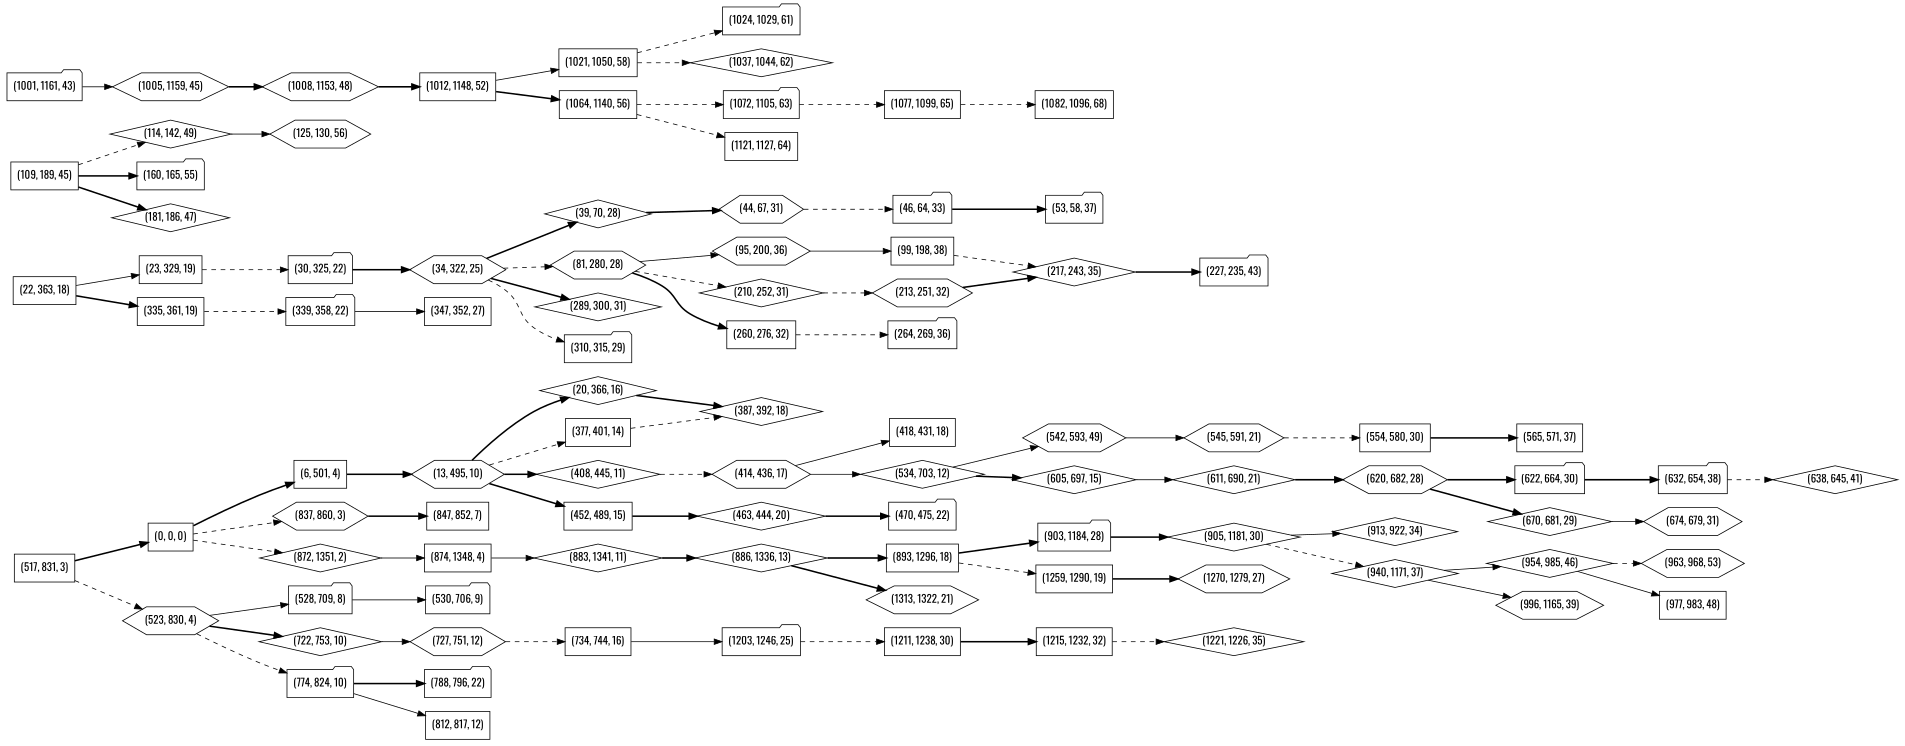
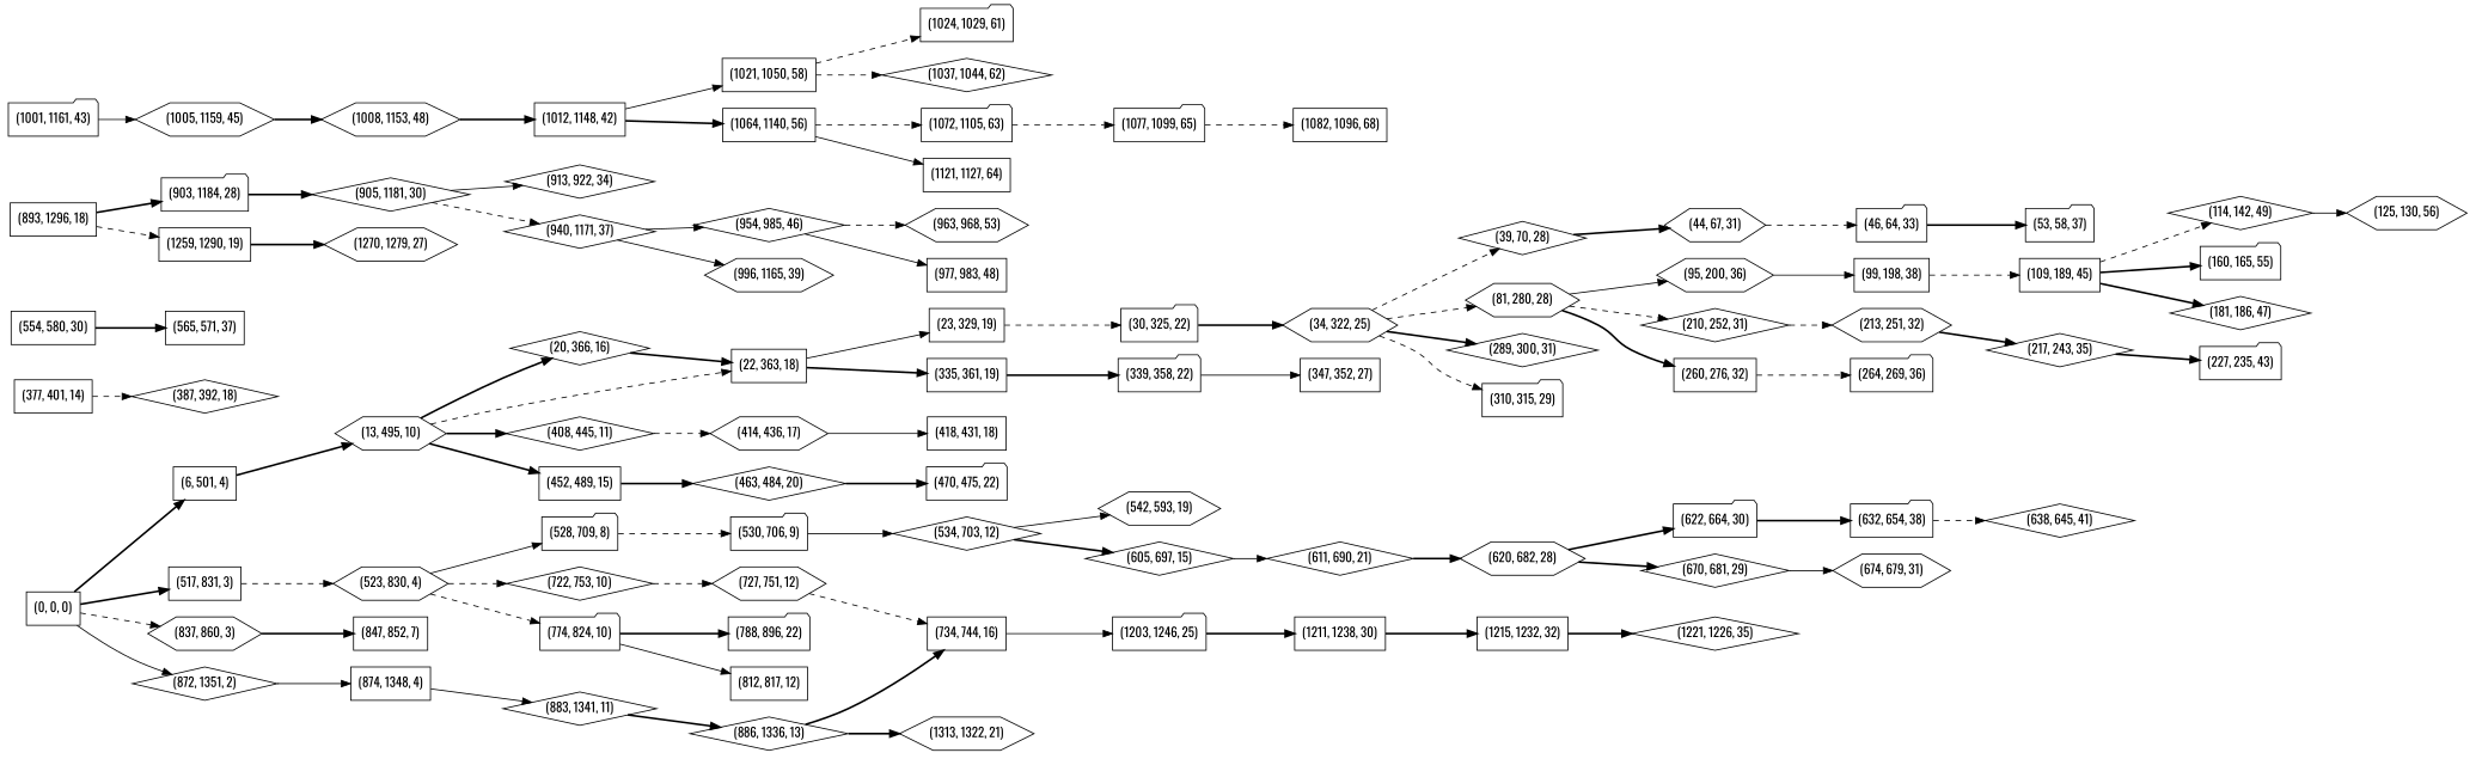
  digraph {
    fontname=Oswald
    rankdir=LR
    node [fontname=Oswald shape=box]
    edge [fontname=Oswald style=bold]
    "(0, 0, 0)"
    "(6, 501, 4)"
    "(517, 831, 3)"
    "(837, 860, 3)" [shape=hexagon]
    "(872, 1351, 2)" [shape=diamond]
    "(13, 495, 10)" [shape=hexagon]
    "(523, 830, 4)" [shape=hexagon]
    "(847, 852, 7)"
    "(874, 1348, 4)"
    "(20, 366, 16)" [shape=diamond]
    "(377, 401, 14)"
    "(408, 445, 11)" [shape=diamond]
    "(452, 489, 15)"
    "(22, 363, 18)"
    "(387, 392, 18)" [shape=diamond]
    "(414, 436, 17)" [shape=hexagon]
-   "(463, 484, 20)" [shape=diamond label="(463, 444, 20)"]
+   "(463, 484, 20)" [shape=diamond]
    "(23, 329, 19)"
    "(335, 361, 19)"
    "(30, 325, 22)" [shape=folder]
    "(339, 358, 22)" [shape=folder]
    "(34, 322, 25)" [shape=hexagon]
    "(39, 70, 28)" [shape=diamond]
    "(81, 280, 28)" [shape=hexagon]
    "(289, 300, 31)" [shape=diamond]
    "(310, 315, 29)" [shape=folder]
    "(44, 67, 31)" [shape=hexagon]
    "(95, 200, 36)" [shape=hexagon]
    "(210, 252, 31)" [shape=diamond]
    "(260, 276, 32)"
    "(46, 64, 33)" [shape=folder]
    "(53, 58, 37)" [shape=folder]
    "(99, 198, 38)"
    "(213, 251, 32)" [shape=hexagon]
    "(264, 269, 36)" [shape=folder]
    "(109, 189, 45)"
    "(114, 142, 49)" [shape=diamond]
    "(160, 165, 55)" [shape=folder]
    "(181, 186, 47)" [shape=diamond]
    "(125, 130, 56)" [shape=hexagon]
    "(217, 243, 35)" [shape=diamond]
    "(227, 235, 43)" [shape=folder]
    "(347, 352, 27)"
    "(418, 431, 18)"
    "(470, 475, 22)" [shape=folder]
    "(528, 709, 8)" [shape=folder]
    "(722, 753, 10)" [shape=diamond]
    "(774, 824, 10)" [shape=folder]
    "(530, 706, 9)" [shape=folder]
    "(727, 751, 12)" [shape=hexagon]
-   "(788, 796, 22)" [shape=folder]
+   "(788, 796, 22)" [shape=folder label="(788, 896, 22)"]
    "(812, 817, 12)"
    "(534, 703, 12)" [shape=diamond]
-   "(542, 593, 19)" [shape=hexagon label="(542, 593, 49)"]
+   "(542, 593, 19)" [shape=hexagon]
    "(605, 697, 15)" [shape=diamond]
-   "(545, 591, 21)" [shape=hexagon]
    "(611, 690, 21)" [shape=diamond]
    "(554, 580, 30)"
    "(565, 571, 37)"
    "(620, 682, 28)" [shape=hexagon]
    "(622, 664, 30)" [shape=folder]
    "(670, 681, 29)" [shape=diamond]
    "(632, 654, 38)" [shape=folder]
    "(674, 679, 31)" [shape=hexagon]
    "(638, 645, 41)" [shape=diamond]
    "(734, 744, 16)"
    "(1203, 1246, 25)" [shape=folder]
    "(883, 1341, 11)" [shape=diamond]
    "(886, 1336, 13)" [shape=diamond]
    "(893, 1296, 18)"
    "(1313, 1322, 21)" [shape=hexagon]
    "(903, 1184, 28)" [shape=folder]
    "(1259, 1290, 19)"
    "(905, 1181, 30)" [shape=diamond]
    "(1211, 1238, 30)"
    "(1270, 1279, 27)" [shape=hexagon]
    "(913, 922, 34)" [shape=diamond]
    "(940, 1171, 37)" [shape=diamond]
    "(954, 985, 46)" [shape=diamond]
    "(996, 1165, 39)" [shape=hexagon]
    "(963, 968, 53)" [shape=hexagon]
    "(977, 983, 48)"
    "(1001, 1161, 43)" [shape=folder]
    "(1005, 1159, 45)" [shape=hexagon]
    "(1008, 1153, 48)" [shape=hexagon]
-   "(1012, 1148, 52)"
+   "(1012, 1148, 52)" [label="(1012, 1148, 42)"]
    "(1021, 1050, 58)"
    "(1064, 1140, 56)"
    "(1024, 1029, 61)" [shape=folder]
    "(1037, 1044, 62)" [shape=diamond]
    "(1072, 1105, 63)" [shape=folder]
    "(1121, 1127, 64)"
-   "(1077, 1099, 65)"
+   "(1077, 1099, 65)" [shape=folder]
    "(1082, 1096, 68)"
    "(1215, 1232, 32)"
    "(1221, 1226, 35)" [shape=diamond]
    "(0, 0, 0)" -> "(6, 501, 4)"
-   "(517, 831, 3)" -> "(0, 0, 0)"
+   "(0, 0, 0)" -> "(517, 831, 3)"
    "(0, 0, 0)" -> "(837, 860, 3)" [style=dashed]
-   "(0, 0, 0)" -> "(872, 1351, 2)" [style=dashed]
+   "(0, 0, 0)" -> "(872, 1351, 2)" [style=solid]
    "(6, 501, 4)" -> "(13, 495, 10)"
    "(517, 831, 3)" -> "(523, 830, 4)" [style=dashed]
    "(837, 860, 3)" -> "(847, 852, 7)"
    "(872, 1351, 2)" -> "(874, 1348, 4)" [style=solid]
    "(13, 495, 10)" -> "(20, 366, 16)"
-   "(13, 495, 10)" -> "(377, 401, 14)" [style=dashed]
+   "(13, 495, 10)" -> "(22, 363, 18)" [style=dashed]
    "(13, 495, 10)" -> "(408, 445, 11)"
    "(13, 495, 10)" -> "(452, 489, 15)"
    "(523, 830, 4)" -> "(528, 709, 8)" [style=solid]
-   "(523, 830, 4)" -> "(722, 753, 10)"
+   "(523, 830, 4)" -> "(722, 753, 10)" [style=dashed]
    "(523, 830, 4)" -> "(774, 824, 10)" [style=dashed]
    "(874, 1348, 4)" -> "(883, 1341, 11)" [style=solid]
-   "(20, 366, 16)" -> "(387, 392, 18)"
+   "(20, 366, 16)" -> "(22, 363, 18)"
    "(377, 401, 14)" -> "(387, 392, 18)" [style=dashed]
    "(408, 445, 11)" -> "(414, 436, 17)" [style=dashed]
    "(452, 489, 15)" -> "(463, 484, 20)"
    "(22, 363, 18)" -> "(23, 329, 19)" [style=solid]
    "(22, 363, 18)" -> "(335, 361, 19)"
    "(414, 436, 17)" -> "(418, 431, 18)" [style=solid]
    "(463, 484, 20)" -> "(470, 475, 22)"
    "(23, 329, 19)" -> "(30, 325, 22)" [style=dashed]
-   "(335, 361, 19)" -> "(339, 358, 22)" [style=dashed]
+   "(335, 361, 19)" -> "(339, 358, 22)"
    "(30, 325, 22)" -> "(34, 322, 25)"
    "(339, 358, 22)" -> "(347, 352, 27)" [style=solid]
-   "(34, 322, 25)" -> "(39, 70, 28)"
+   "(34, 322, 25)" -> "(39, 70, 28)" [style=dashed]
    "(34, 322, 25)" -> "(81, 280, 28)" [style=dashed]
    "(34, 322, 25)" -> "(289, 300, 31)"
    "(34, 322, 25)" -> "(310, 315, 29)" [style=dashed]
    "(39, 70, 28)" -> "(44, 67, 31)"
    "(81, 280, 28)" -> "(95, 200, 36)" [style=solid]
    "(81, 280, 28)" -> "(210, 252, 31)" [style=dashed]
    "(81, 280, 28)" -> "(260, 276, 32)"
    "(44, 67, 31)" -> "(46, 64, 33)" [style=dashed]
    "(95, 200, 36)" -> "(99, 198, 38)" [style=solid]
    "(210, 252, 31)" -> "(213, 251, 32)" [style=dashed]
    "(260, 276, 32)" -> "(264, 269, 36)" [style=dashed]
    "(46, 64, 33)" -> "(53, 58, 37)"
-   "(99, 198, 38)" -> "(217, 243, 35)" [style=dashed]
+   "(99, 198, 38)" -> "(109, 189, 45)" [style=dashed]
    "(213, 251, 32)" -> "(217, 243, 35)"
    "(109, 189, 45)" -> "(114, 142, 49)" [style=dashed]
    "(109, 189, 45)" -> "(160, 165, 55)"
    "(109, 189, 45)" -> "(181, 186, 47)"
    "(114, 142, 49)" -> "(125, 130, 56)" [style=solid]
    "(217, 243, 35)" -> "(227, 235, 43)"
-   "(528, 709, 8)" -> "(530, 706, 9)" [style=solid]
-   "(722, 753, 10)" -> "(727, 751, 12)" [style=solid]
+   "(528, 709, 8)" -> "(530, 706, 9)" [style=dashed]
+   "(722, 753, 10)" -> "(727, 751, 12)" [style=dashed]
    "(774, 824, 10)" -> "(788, 796, 22)"
    "(774, 824, 10)" -> "(812, 817, 12)" [style=solid]
-   "(414, 436, 17)" -> "(534, 703, 12)" [style=solid]
+   "(530, 706, 9)" -> "(534, 703, 12)" [style=solid]
    "(727, 751, 12)" -> "(734, 744, 16)" [style=dashed]
    "(534, 703, 12)" -> "(542, 593, 19)" [style=solid]
    "(534, 703, 12)" -> "(605, 697, 15)"
-   "(542, 593, 19)" -> "(545, 591, 21)" [style=solid]
    "(605, 697, 15)" -> "(611, 690, 21)" [style=solid]
-   "(545, 591, 21)" -> "(554, 580, 30)" [style=dashed]
    "(611, 690, 21)" -> "(620, 682, 28)"
    "(554, 580, 30)" -> "(565, 571, 37)"
    "(620, 682, 28)" -> "(622, 664, 30)"
    "(620, 682, 28)" -> "(670, 681, 29)"
    "(622, 664, 30)" -> "(632, 654, 38)"
    "(670, 681, 29)" -> "(674, 679, 31)" [style=solid]
    "(632, 654, 38)" -> "(638, 645, 41)" [style=dashed]
    "(734, 744, 16)" -> "(1203, 1246, 25)" [style=solid]
-   "(1203, 1246, 25)" -> "(1211, 1238, 30)" [style=dashed]
+   "(1203, 1246, 25)" -> "(1211, 1238, 30)"
    "(883, 1341, 11)" -> "(886, 1336, 13)"
-   "(886, 1336, 13)" -> "(893, 1296, 18)"
+   "(886, 1336, 13)" -> "(734, 744, 16)"
    "(886, 1336, 13)" -> "(1313, 1322, 21)"
    "(893, 1296, 18)" -> "(903, 1184, 28)"
    "(893, 1296, 18)" -> "(1259, 1290, 19)" [style=dashed]
    "(903, 1184, 28)" -> "(905, 1181, 30)"
    "(1259, 1290, 19)" -> "(1270, 1279, 27)"
    "(905, 1181, 30)" -> "(913, 922, 34)" [style=solid]
    "(905, 1181, 30)" -> "(940, 1171, 37)" [style=dashed]
    "(1211, 1238, 30)" -> "(1215, 1232, 32)"
    "(940, 1171, 37)" -> "(954, 985, 46)" [style=solid]
    "(940, 1171, 37)" -> "(996, 1165, 39)" [style=solid]
    "(954, 985, 46)" -> "(963, 968, 53)" [style=dashed]
    "(954, 985, 46)" -> "(977, 983, 48)" [style=solid]
    "(1001, 1161, 43)" -> "(1005, 1159, 45)" [style=solid]
    "(1005, 1159, 45)" -> "(1008, 1153, 48)"
    "(1008, 1153, 48)" -> "(1012, 1148, 52)"
    "(1012, 1148, 52)" -> "(1021, 1050, 58)" [style=solid]
    "(1012, 1148, 52)" -> "(1064, 1140, 56)"
    "(1021, 1050, 58)" -> "(1024, 1029, 61)" [style=dashed]
    "(1021, 1050, 58)" -> "(1037, 1044, 62)" [style=dashed]
    "(1064, 1140, 56)" -> "(1072, 1105, 63)" [style=dashed]
-   "(1064, 1140, 56)" -> "(1121, 1127, 64)" [style=dashed]
+   "(1064, 1140, 56)" -> "(1121, 1127, 64)" [style=solid]
    "(1072, 1105, 63)" -> "(1077, 1099, 65)" [style=dashed]
    "(1077, 1099, 65)" -> "(1082, 1096, 68)" [style=dashed]
-   "(1215, 1232, 32)" -> "(1221, 1226, 35)" [style=dashed]
+   "(1215, 1232, 32)" -> "(1221, 1226, 35)"
  }
